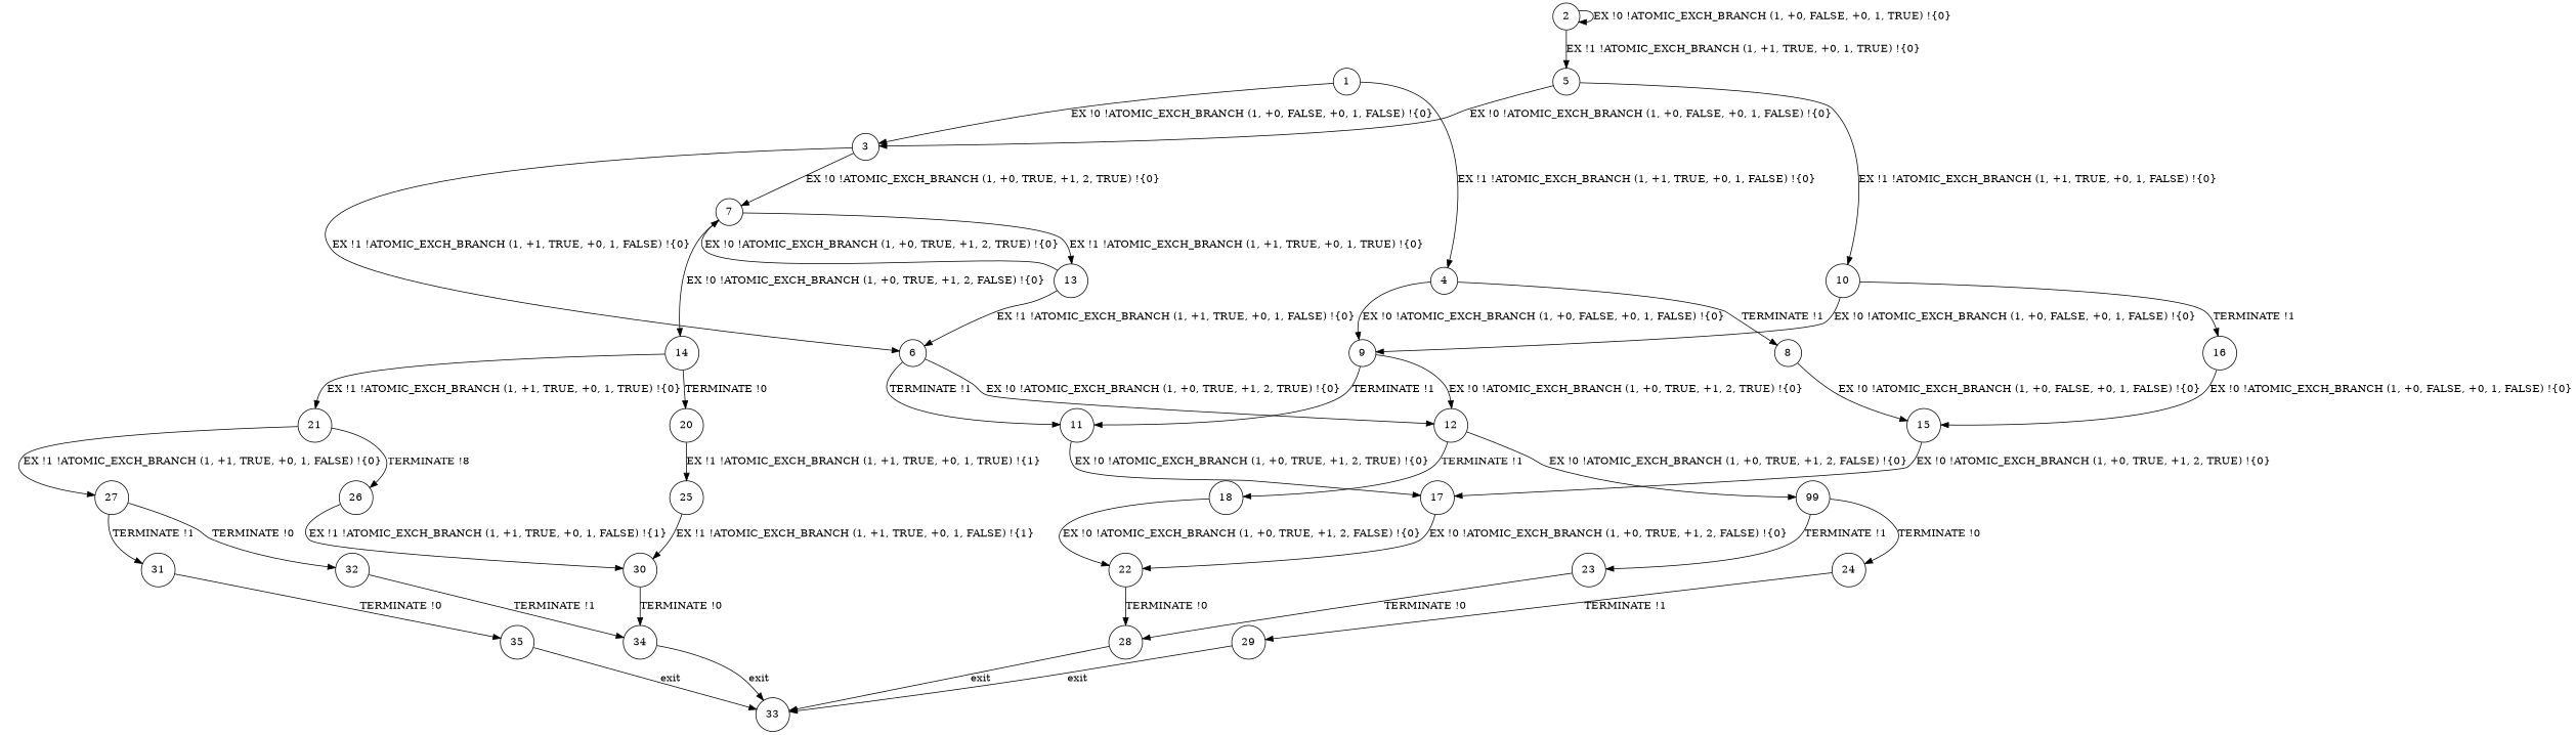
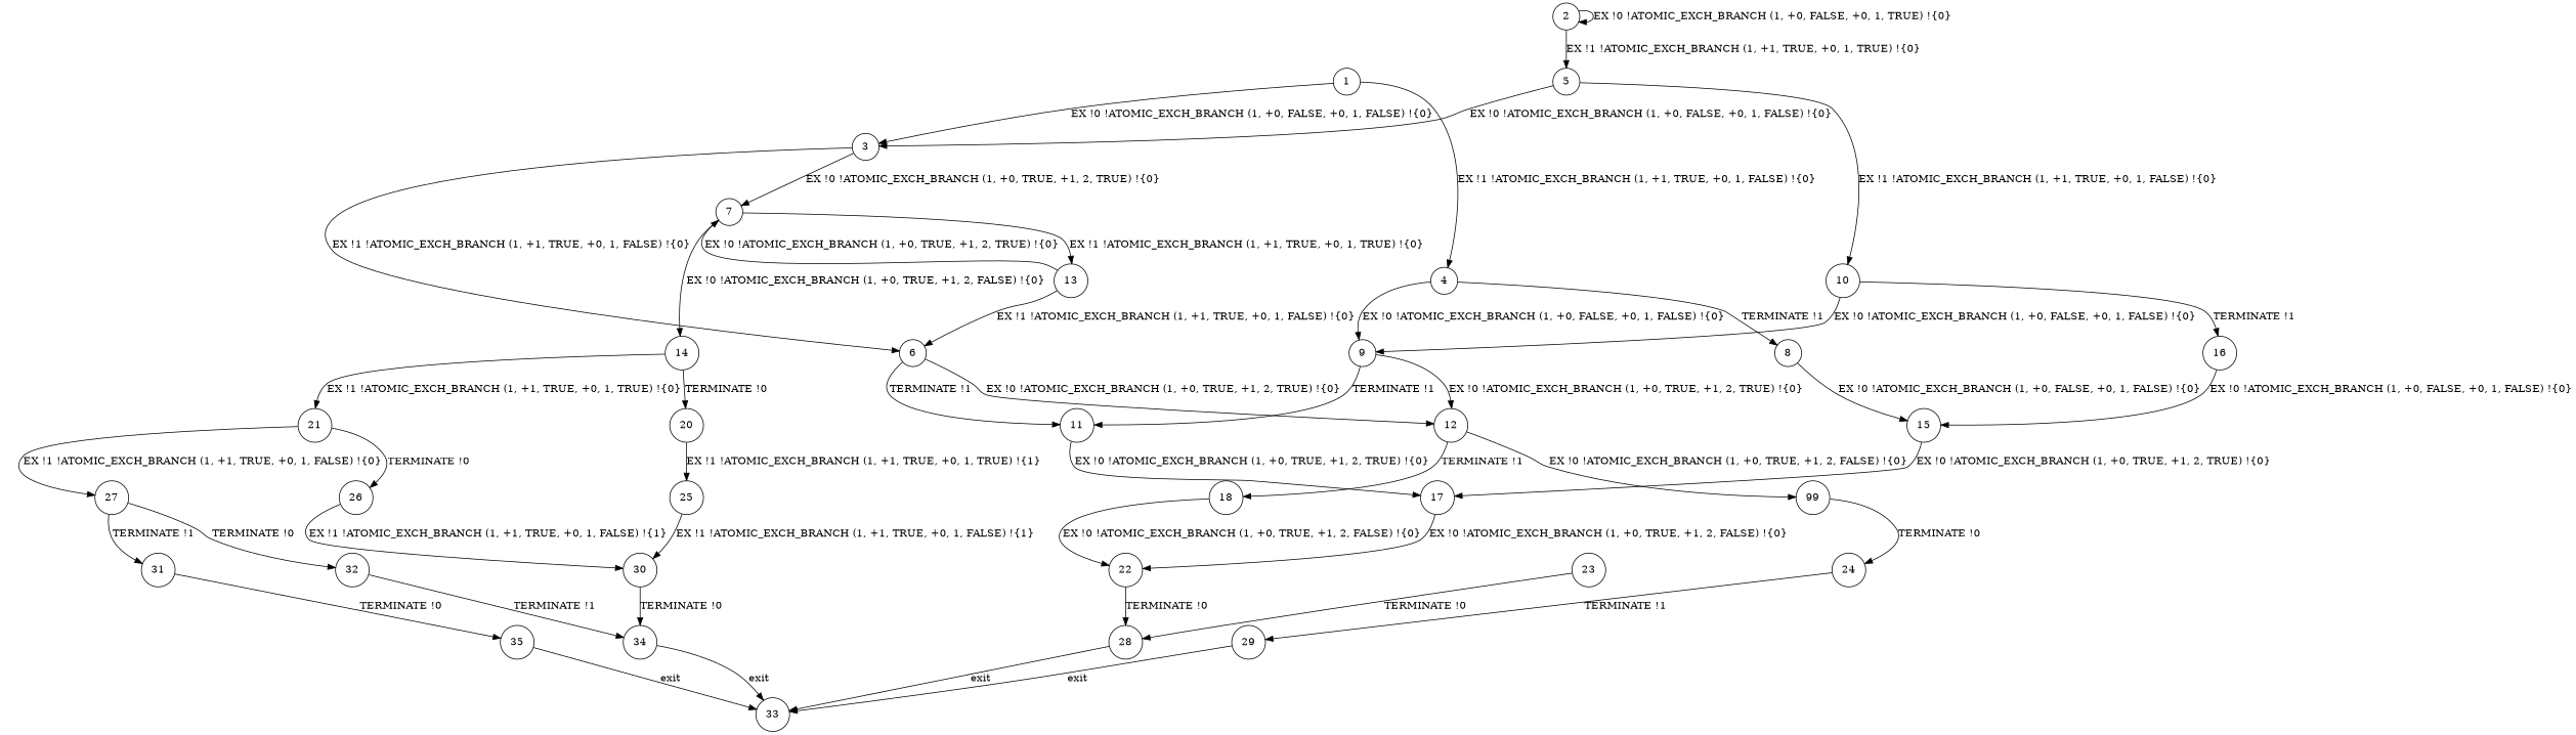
  digraph {
    node [shape=circle]
    1
    3
    4
    2
    5
    6
    7
    8
    9
    10
    11
    12
    13
    14
    15
    16
    17
    18
    n19 [label=99]
    20
    21
    22
    23
    24
    25
    26
    27
    28
    29
    30
    31
    32
    33
    34
    35
    1 -> 3 [label="EX !0 !ATOMIC_EXCH_BRANCH (1, +0, FALSE, +0, 1, FALSE) !{0}"]
    1 -> 4 [label="EX !1 !ATOMIC_EXCH_BRANCH (1, +1, TRUE, +0, 1, FALSE) !{0}"]
    3 -> 6 [label="EX !1 !ATOMIC_EXCH_BRANCH (1, +1, TRUE, +0, 1, FALSE) !{0}"]
    3 -> 7 [label="EX !0 !ATOMIC_EXCH_BRANCH (1, +0, TRUE, +1, 2, TRUE) !{0}"]
    4 -> 8 [label="TERMINATE !1"]
    4 -> 9 [label="EX !0 !ATOMIC_EXCH_BRANCH (1, +0, FALSE, +0, 1, FALSE) !{0}"]
    2 -> 2 [label="EX !0 !ATOMIC_EXCH_BRANCH (1, +0, FALSE, +0, 1, TRUE) !{0}"]
    2 -> 5 [label="EX !1 !ATOMIC_EXCH_BRANCH (1, +1, TRUE, +0, 1, TRUE) !{0}"]
    5 -> 3 [label="EX !0 !ATOMIC_EXCH_BRANCH (1, +0, FALSE, +0, 1, FALSE) !{0}"]
    5 -> 10 [label="EX !1 !ATOMIC_EXCH_BRANCH (1, +1, TRUE, +0, 1, FALSE) !{0}"]
    6 -> 11 [label="TERMINATE !1"]
    6 -> 12 [label="EX !0 !ATOMIC_EXCH_BRANCH (1, +0, TRUE, +1, 2, TRUE) !{0}"]
    7 -> 13 [label="EX !1 !ATOMIC_EXCH_BRANCH (1, +1, TRUE, +0, 1, TRUE) !{0}"]
    7 -> 14 [label="EX !0 !ATOMIC_EXCH_BRANCH (1, +0, TRUE, +1, 2, FALSE) !{0}"]
    8 -> 15 [label="EX !0 !ATOMIC_EXCH_BRANCH (1, +0, FALSE, +0, 1, FALSE) !{0}"]
    9 -> 11 [label="TERMINATE !1"]
    9 -> 12 [label="EX !0 !ATOMIC_EXCH_BRANCH (1, +0, TRUE, +1, 2, TRUE) !{0}"]
    10 -> 9 [label="EX !0 !ATOMIC_EXCH_BRANCH (1, +0, FALSE, +0, 1, FALSE) !{0}"]
    10 -> 16 [label="TERMINATE !1"]
    11 -> 17 [label="EX !0 !ATOMIC_EXCH_BRANCH (1, +0, TRUE, +1, 2, TRUE) !{0}"]
    12 -> 18 [label="TERMINATE !1"]
    12 -> n19 [label="EX !0 !ATOMIC_EXCH_BRANCH (1, +0, TRUE, +1, 2, FALSE) !{0}"]
    13 -> 6 [label="EX !1 !ATOMIC_EXCH_BRANCH (1, +1, TRUE, +0, 1, FALSE) !{0}"]
    13 -> 7 [label="EX !0 !ATOMIC_EXCH_BRANCH (1, +0, TRUE, +1, 2, TRUE) !{0}"]
    14 -> 20 [label="TERMINATE !0"]
    14 -> 21 [label="EX !1 !ATOMIC_EXCH_BRANCH (1, +1, TRUE, +0, 1, TRUE) !{0}"]
    15 -> 17 [label="EX !0 !ATOMIC_EXCH_BRANCH (1, +0, TRUE, +1, 2, TRUE) !{0}"]
    16 -> 15 [label="EX !0 !ATOMIC_EXCH_BRANCH (1, +0, FALSE, +0, 1, FALSE) !{0}"]
    17 -> 22 [label="EX !0 !ATOMIC_EXCH_BRANCH (1, +0, TRUE, +1, 2, FALSE) !{0}"]
    18 -> 22 [label="EX !0 !ATOMIC_EXCH_BRANCH (1, +0, TRUE, +1, 2, FALSE) !{0}"]
-   n19 -> 23 [label="TERMINATE !1"]
    n19 -> 24 [label="TERMINATE !0"]
    20 -> 25 [label="EX !1 !ATOMIC_EXCH_BRANCH (1, +1, TRUE, +0, 1, TRUE) !{1}"]
-   21 -> 26 [label="TERMINATE !8"]
+   21 -> 26 [label="TERMINATE !0"]
    21 -> 27 [label="EX !1 !ATOMIC_EXCH_BRANCH (1, +1, TRUE, +0, 1, FALSE) !{0}"]
    22 -> 28 [label="TERMINATE !0"]
    23 -> 28 [label="TERMINATE !0"]
    24 -> 29 [label="TERMINATE !1"]
    25 -> 30 [label="EX !1 !ATOMIC_EXCH_BRANCH (1, +1, TRUE, +0, 1, FALSE) !{1}"]
    26 -> 30 [label="EX !1 !ATOMIC_EXCH_BRANCH (1, +1, TRUE, +0, 1, FALSE) !{1}"]
    27 -> 31 [label="TERMINATE !1"]
    27 -> 32 [label="TERMINATE !0"]
    28 -> 33 [label=exit]
    29 -> 33 [label=exit]
    30 -> 34 [label="TERMINATE !0"]
    31 -> 35 [label="TERMINATE !0"]
    32 -> 34 [label="TERMINATE !1"]
    34 -> 33 [label=exit]
    35 -> 33 [label=exit]
  }
